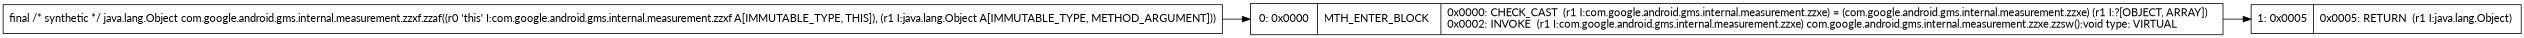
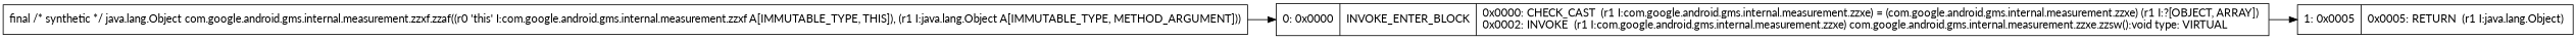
  digraph {
    rankdir=LR
    fontname=Lato
    node [shape=record fontname=Lato]
    edge [fontname=Lato]
-   n1 [label="{0\:\ 0x0000|MTH_ENTER_BLOCK\l|0x0000: CHECK_CAST  (r1 I:com.google.android.gms.internal.measurement.zzxe) = (com.google.android.gms.internal.measurement.zzxe) (r1 I:?[OBJECT, ARRAY]) \l0x0002: INVOKE  (r1 I:com.google.android.gms.internal.measurement.zzxe) com.google.android.gms.internal.measurement.zzxe.zzsw():void type: VIRTUAL \l}"]
+   n1 [label="{0\:\ 0x0000|INVOKE_ENTER_BLOCK\l|0x0000: CHECK_CAST  (r1 I:com.google.android.gms.internal.measurement.zzxe) = (com.google.android.gms.internal.measurement.zzxe) (r1 I:?[OBJECT, ARRAY]) \l0x0002: INVOKE  (r1 I:com.google.android.gms.internal.measurement.zzxe) com.google.android.gms.internal.measurement.zzxe.zzsw():void type: VIRTUAL \l}"]
    n2 [label="{1\:\ 0x0005|0x0005: RETURN  (r1 I:java.lang.Object) \l}"]
    n3 [label="{final \/* synthetic *\/ java.lang.Object com.google.android.gms.internal.measurement.zzxf.zzaf((r0 'this' I:com.google.android.gms.internal.measurement.zzxf A[IMMUTABLE_TYPE, THIS]), (r1 I:java.lang.Object A[IMMUTABLE_TYPE, METHOD_ARGUMENT])) }"]
    n1 -> n2
    n3 -> n1
  }
